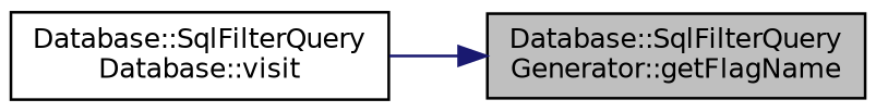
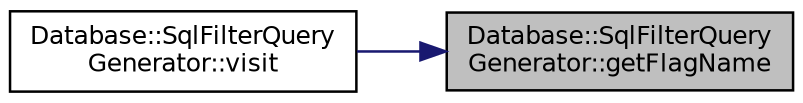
  digraph {
    rankdir=RL
    node [color=black fontname=Helvetica fontsize=10 shape=record style=filled]
    n1 [fillcolor=grey75 fontcolor=black height=0.2 label="Database::SqlFilterQuery\lGenerator::getFlagName" width=0.4]
-   n2 [fillcolor=white height=0.2 label="Database::SqlFilterQuery\lDatabase::visit" width=0.4]
+   n2 [fillcolor=white height=0.2 label="Database::SqlFilterQuery\lGenerator::visit" width=0.4]
    n1 -> n2 [color=midnightblue dir=back fontname=Helvetica fontsize=10 labelfontname=Helvetica labelfontsize=10 style=solid]
  }
